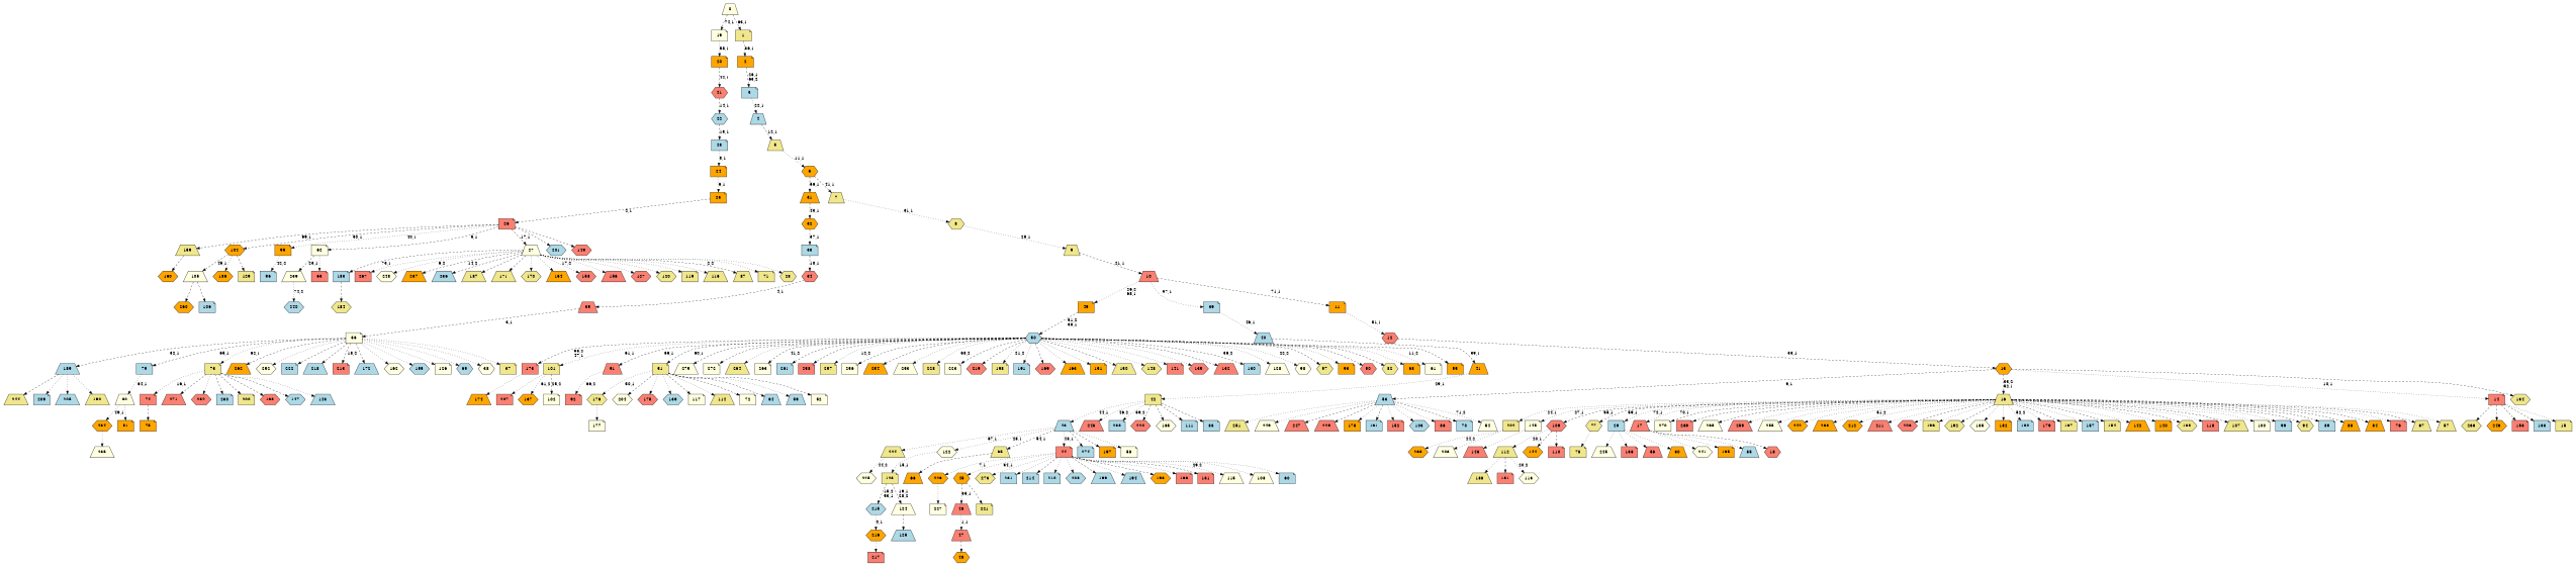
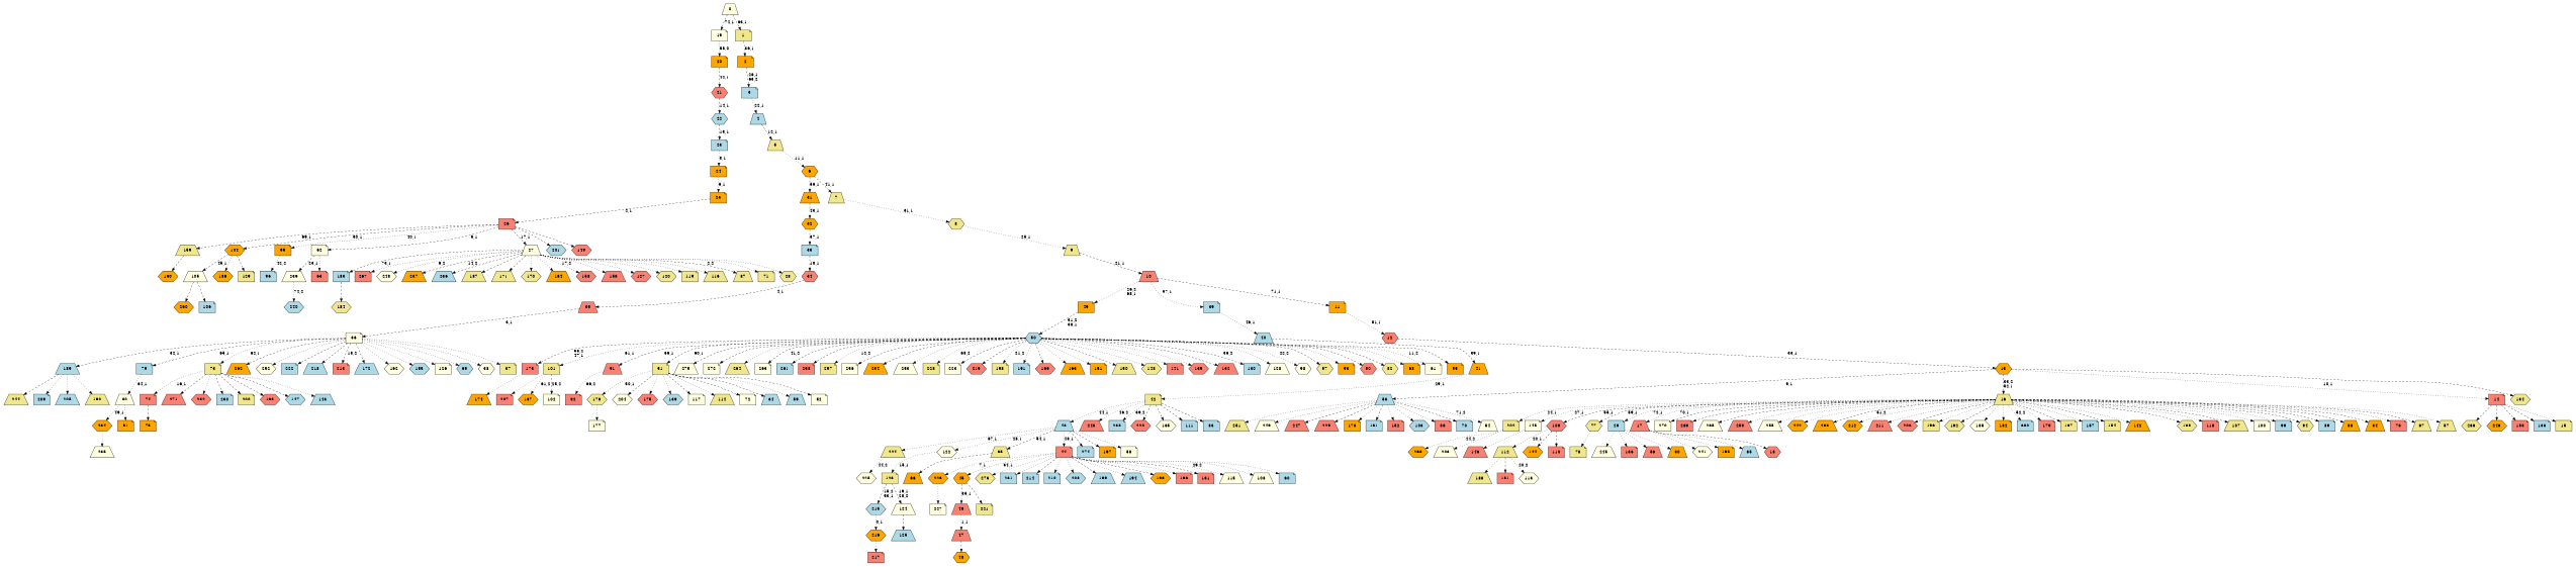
  digraph {
    node [fillcolor=khaki shape=note style=filled]
    edge [style=dotted]
    239 [fillcolor=lightyellow shape=trapezium]
    240 [fillcolor=lightblue shape=hexagon]
    234 [fillcolor=orange shape=hexagon]
    235 [fillcolor=lightyellow shape=trapezium]
    226 [fillcolor=orange shape=hexagon]
    227 [fillcolor=lightyellow]
    224 [shape=trapezium]
    225 [fillcolor=lightyellow shape=hexagon]
    216 [fillcolor=orange shape=hexagon]
    217 [fillcolor=salmon]
    215 [fillcolor=lightblue shape=hexagon]
    268 [fillcolor=orange shape=hexagon]
    202
    203 [fillcolor=lightyellow shape=trapezium]
    189 [fillcolor=lightblue shape=trapezium]
    244 [shape=trapezium]
    209 [fillcolor=lightblue]
    205 [fillcolor=lightblue shape=trapezium]
    190 [shape=trapezium]
    183 [fillcolor=lightblue]
    184 [shape=hexagon]
    176 [shape=hexagon]
    177 [fillcolor=lightyellow]
    173 [fillcolor=salmon]
    174 [fillcolor=orange shape=trapezium]
    159 [shape=trapezium]
    160 [fillcolor=orange shape=hexagon]
    145 [fillcolor=lightyellow]
    146 [fillcolor=salmon shape=trapezium]
    124 [fillcolor=lightyellow shape=trapezium]
    125 [fillcolor=lightblue shape=trapezium]
    123
    122 [fillcolor=lightyellow shape=hexagon]
    112 [shape=trapezium]
    188 [shape=trapezium]
    181 [fillcolor=salmon]
    113 [fillcolor=lightyellow shape=hexagon]
    109 [fillcolor=salmon shape=hexagon]
    144 [fillcolor=orange shape=hexagon]
    110 [fillcolor=salmon]
    105 [fillcolor=lightyellow shape=trapezium]
    260 [fillcolor=orange shape=hexagon]
    106 [fillcolor=lightblue]
    104 [fillcolor=orange shape=hexagon]
    186 [fillcolor=orange shape=hexagon]
    129
    207 [fillcolor=salmon]
    101
    137 [fillcolor=orange shape=hexagon]
    102 [fillcolor=lightyellow]
    95 [fillcolor=orange]
    96 [fillcolor=lightblue]
    91 [fillcolor=salmon shape=trapezium]
    92 [fillcolor=salmon]
    80 [fillcolor=lightyellow shape=trapezium]
    81 [fillcolor=orange]
    79 [fillcolor=lightblue]
    77 [shape=hexagon]
    78
    74 [fillcolor=salmon]
    75 [fillcolor=orange]
    73
    271 [fillcolor=salmon shape=trapezium]
    232 [fillcolor=salmon shape=hexagon]
    230 [fillcolor=lightblue]
    200
    168 [fillcolor=salmon shape=hexagon]
    147 [fillcolor=lightblue shape=hexagon]
    143 [fillcolor=lightblue shape=trapezium]
    65 [shape=trapezium]
    66 [fillcolor=orange shape=trapezium]
    62 [fillcolor=lightyellow]
    63 [fillcolor=salmon]
    53 [fillcolor=lightblue shape=trapezium]
    251 [shape=trapezium]
    249 [fillcolor=lightyellow shape=trapezium]
    247 [fillcolor=salmon shape=trapezium]
    229 [fillcolor=salmon shape=trapezium]
    178 [fillcolor=orange]
    161 [fillcolor=lightblue]
    152 [fillcolor=salmon]
    103 [fillcolor=lightblue shape=hexagon]
    86 [fillcolor=salmon]
    70 [fillcolor=lightblue]
    54 [fillcolor=lightyellow shape=trapezium]
    51
    204 [fillcolor=lightyellow shape=hexagon]
    175 [fillcolor=salmon shape=hexagon]
    139 [fillcolor=lightblue shape=hexagon]
    117 [fillcolor=lightyellow]
    114 [shape=trapezium]
    72 [fillcolor=lightyellow]
    64 [fillcolor=lightblue shape=trapezium]
    59 [fillcolor=lightblue shape=trapezium]
    52 [fillcolor=lightyellow]
    50 [fillcolor=lightblue shape=hexagon]
    275 [fillcolor=lightyellow shape=trapezium]
    272 [fillcolor=lightyellow]
    264 [shape=trapezium]
    263 [fillcolor=lightyellow]
    261 [fillcolor=lightblue]
    258 [fillcolor=salmon]
    257
    256 [fillcolor=lightyellow]
    254 [fillcolor=orange shape=trapezium]
    253 [fillcolor=lightyellow shape=trapezium]
    228
    223 [fillcolor=lightyellow]
    219 [fillcolor=salmon shape=hexagon]
    198
    191 [fillcolor=lightblue]
    169 [fillcolor=salmon shape=hexagon]
    163 [fillcolor=orange shape=trapezium]
    151 [fillcolor=orange]
    150 [shape=trapezium]
    148 [shape=hexagon]
    141 [fillcolor=salmon]
    135 [fillcolor=salmon shape=hexagon]
    132 [fillcolor=salmon shape=trapezium]
    130 [fillcolor=lightblue]
    128 [fillcolor=lightyellow shape=trapezium]
    98 [fillcolor=lightyellow shape=hexagon]
    97 [shape=hexagon]
    93 [fillcolor=orange]
    90 [fillcolor=salmon shape=hexagon]
    82 [shape=hexagon]
    68 [fillcolor=orange]
    61 [fillcolor=lightyellow]
    55 [fillcolor=orange]
    49 [fillcolor=orange]
    47 [fillcolor=salmon shape=trapezium]
    48 [fillcolor=orange shape=hexagon]
    46 [fillcolor=salmon shape=trapezium]
    45 [fillcolor=orange shape=hexagon]
    221
    44 [fillcolor=salmon]
    273 [shape=hexagon]
    231 [fillcolor=lightblue]
    214 [fillcolor=lightblue]
    210 [fillcolor=lightblue]
    208 [fillcolor=lightblue shape=hexagon]
    199 [fillcolor=lightblue shape=trapezium]
    194 [fillcolor=lightblue shape=trapezium]
    193 [fillcolor=orange shape=hexagon]
    166 [fillcolor=salmon]
    131 [fillcolor=salmon]
    115 [fillcolor=lightyellow shape=trapezium]
    108 [fillcolor=lightyellow shape=trapezium]
    60 [fillcolor=lightblue]
    43 [fillcolor=lightblue shape=trapezium]
    274 [fillcolor=lightblue]
    197 [fillcolor=orange]
    58 [fillcolor=lightyellow]
    42
    243 [fillcolor=salmon shape=trapezium]
    238 [fillcolor=lightblue]
    220 [fillcolor=salmon shape=hexagon]
    165 [fillcolor=lightyellow shape=hexagon]
    111 [fillcolor=lightblue]
    83 [fillcolor=lightblue]
    41 [fillcolor=orange shape=trapezium]
    40 [fillcolor=lightblue shape=trapezium]
    39 [fillcolor=lightblue]
    36 [fillcolor=lightyellow]
    262 [fillcolor=orange shape=trapezium]
    252 [fillcolor=lightyellow shape=hexagon]
    222 [fillcolor=lightblue]
    218 [fillcolor=lightblue shape=trapezium]
    213 [fillcolor=salmon]
    172 [fillcolor=lightblue shape=trapezium]
    162 [fillcolor=lightyellow shape=hexagon]
    155 [fillcolor=lightblue shape=hexagon]
    126 [fillcolor=lightyellow]
    69 [fillcolor=lightblue shape=hexagon]
    38 [fillcolor=lightyellow shape=hexagon]
    37
    35 [fillcolor=salmon shape=trapezium]
    34 [fillcolor=salmon shape=hexagon]
    33 [fillcolor=lightblue]
    32 [fillcolor=orange shape=hexagon]
    31 [fillcolor=orange shape=trapezium]
    29 [fillcolor=lightblue]
    245 [fillcolor=lightyellow shape=trapezium]
    136 [fillcolor=salmon]
    56 [fillcolor=salmon shape=trapezium]
    30 [fillcolor=orange shape=trapezium]
    27 [fillcolor=lightyellow shape=trapezium]
    267 [fillcolor=salmon]
    248 [fillcolor=lightyellow shape=hexagon]
    237 [fillcolor=orange shape=trapezium]
    236 [fillcolor=lightblue shape=trapezium]
    187 [shape=trapezium]
    171 [shape=trapezium]
    170 [shape=hexagon]
    164 [fillcolor=orange shape=trapezium]
    158 [fillcolor=salmon shape=hexagon]
    156 [fillcolor=salmon shape=trapezium]
    127 [fillcolor=salmon shape=hexagon]
    120 [shape=hexagon]
    119
    116 [shape=trapezium]
    87 [shape=trapezium]
    71
    28 [shape=hexagon]
    26 [fillcolor=salmon]
    201 [fillcolor=lightblue shape=hexagon]
    149 [fillcolor=salmon shape=hexagon]
    25 [fillcolor=orange]
    24 [fillcolor=orange]
    23 [fillcolor=lightblue]
    22 [fillcolor=lightblue shape=hexagon]
    21 [fillcolor=salmon shape=hexagon]
    20 [fillcolor=orange]
    19 [fillcolor=lightyellow]
    17 [fillcolor=salmon shape=trapezium]
    241 [fillcolor=lightyellow shape=hexagon]
    195 [fillcolor=orange]
    85 [fillcolor=lightblue shape=trapezium]
    18 [fillcolor=salmon shape=hexagon]
    16 [shape=trapezium]
    270 [fillcolor=lightyellow]
    269 [fillcolor=salmon]
    265 [fillcolor=lightyellow shape=trapezium]
    259 [fillcolor=salmon shape=trapezium]
    255 [fillcolor=lightyellow shape=trapezium]
    242 [fillcolor=orange shape=hexagon]
    233 [fillcolor=orange shape=trapezium]
    212 [fillcolor=orange shape=hexagon]
    211 [fillcolor=salmon shape=trapezium]
    206 [fillcolor=salmon shape=hexagon]
    196
    192 [shape=hexagon]
    185 [fillcolor=lightyellow shape=hexagon]
    182 [fillcolor=orange]
-   180 [fillcolor=lightblue]
+   180 [fillcolor=lightblue label=680]
    179 [fillcolor=salmon]
    167
    157 [fillcolor=lightblue]
    154
    142 [fillcolor=orange shape=trapezium]
-   140 [fillcolor=orange]
    138 [shape=hexagon]
    118 [fillcolor=salmon]
    107 [shape=trapezium]
    100 [fillcolor=lightyellow]
    99 [fillcolor=lightblue]
    94 [shape=hexagon]
    89 [fillcolor=lightblue]
    88 [fillcolor=orange shape=trapezium]
    84 [fillcolor=orange shape=trapezium]
    76 [fillcolor=salmon]
    67 [shape=trapezium]
    57 [shape=trapezium]
    14 [fillcolor=salmon]
    266 [shape=hexagon]
    246 [fillcolor=orange shape=hexagon]
    153 [fillcolor=salmon]
    133 [fillcolor=lightblue]
    15
    13 [fillcolor=orange shape=hexagon]
    134 [shape=hexagon]
    12 [fillcolor=salmon shape=hexagon]
    11 [fillcolor=orange]
    10 [fillcolor=salmon shape=trapezium]
    9 [shape=trapezium]
    8 [shape=hexagon]
    7 [shape=trapezium]
    6 [fillcolor=orange shape=hexagon]
    5 [shape=trapezium]
    4 [fillcolor=lightblue shape=trapezium]
    3 [fillcolor=lightblue]
    2 [fillcolor=orange]
    1
    0 [fillcolor=lightyellow shape=trapezium]
    239 -> 240 [label="74,2"]
    234 -> 235
    226 -> 227
    224 -> 225 [label="44,2"]
    216 -> 217
    215 -> 216 [label="0,1"]
    202 -> 268 [label="24,2"]
    202 -> 203
    189 -> 244 [style=dashed]
    189 -> 209
    189 -> 205
    189 -> 190
    183 -> 184 [style=dashed]
    176 -> 177
    173 -> 174
    159 -> 160 [style=dashed]
    145 -> 146
    124 -> 125 [style=dashed]
    123 -> 215 [label="15,2\n53,1" style=dashed]
    123 -> 124 [label="19,1\n28,2" style=dashed]
    122 -> 123 [label="15,1"]
    112 -> 188
    112 -> 181 [style=dashed]
    112 -> 113 [label="20,2"]
    109 -> 112 [label="20,1"]
    109 -> 144 [style=dashed]
    109 -> 110 [style=dashed]
    105 -> 260 [style=dashed]
    105 -> 106 [style=dashed]
    104 -> 105 [label="45,1" style=dashed]
    104 -> 186
    104 -> 129 [style=dashed]
    101 -> 207
    101 -> 137 [label="61,2"]
    101 -> 102 [label="25,2" style=dashed]
    95 -> 96 [label="42,2"]
    91 -> 92 [label="66,2"]
    80 -> 234 [label="49,1"]
    80 -> 81
    79 -> 80 [label="64,1"]
    77 -> 78
    74 -> 75 [style=dashed]
    73 -> 74 [label="16,1"]
    73 -> 271 [style=dashed]
    73 -> 232
    73 -> 230 [style=dashed]
    73 -> 200 [style=dashed]
    73 -> 168 [style=dashed]
    73 -> 147 [style=dashed]
    73 -> 143
    65 -> 66 [style=dashed]
    62 -> 239 [label="23,1" style=dashed]
    62 -> 63
    53 -> 251
    53 -> 249
    53 -> 247 [style=dashed]
    53 -> 229 [style=dashed]
    53 -> 178
    53 -> 161 [style=dashed]
    53 -> 152
    53 -> 103
    53 -> 86
    53 -> 70 [style=dashed]
    53 -> 54 [label="71,2"]
    51 -> 176 [label="50,1"]
    51 -> 204 [style=dashed]
    51 -> 175
    51 -> 139
    51 -> 117 [style=dashed]
    51 -> 114
    51 -> 72 [style=dashed]
    51 -> 64 [style=dashed]
    51 -> 59
    51 -> 52 [style=dashed]
    50 -> 173 [label="38,2\n47,1" style=dashed]
    50 -> 101 [label="61,1"]
    50 -> 91 [label="66,1" style=dashed]
    50 -> 51 [label="60,1" style=dashed]
    50 -> 275 [style=dashed]
    50 -> 272 [style=dashed]
    50 -> 264
    50 -> 263 [label="41,2" style=dashed]
    50 -> 261 [style=dashed]
    50 -> 258 [style=dashed]
    50 -> 257 [label="12,2"]
    50 -> 256 [style=dashed]
    50 -> 254 [style=dashed]
    50 -> 253
    50 -> 228 [label="68,2"]
    50 -> 223 [style=dashed]
    50 -> 219 [style=dashed]
    50 -> 198 [label="21,2"]
    50 -> 191
    50 -> 169 [style=dashed]
    50 -> 163
    50 -> 151
    50 -> 150 [style=dashed]
    50 -> 148
    50 -> 141
    50 -> 135
    50 -> 132 [style=dashed]
    50 -> 130 [label="36,2" style=dashed]
    50 -> 128
    50 -> 98 [label="22,2"]
    50 -> 97 [style=dashed]
    50 -> 93
    50 -> 90 [style=dashed]
    50 -> 82 [style=dashed]
    50 -> 68
    50 -> 61 [label="11,2"]
    50 -> 55 [style=dashed]
    49 -> 50 [label="31,2\n38,1" style=dashed]
    47 -> 48 [style=dashed]
    46 -> 47 [label="1,1"]
    45 -> 46 [label="35,1" style=dashed]
    45 -> 221 [style=dashed]
    44 -> 226 [label="7,1"]
    44 -> 45 [label="34,1"]
    44 -> 273
    44 -> 231
    44 -> 214 [style=dashed]
    44 -> 210
    44 -> 208
    44 -> 199 [style=dashed]
    44 -> 194
    44 -> 193 [style=dashed]
    44 -> 166
    44 -> 131 [style=dashed]
    44 -> 115 [label="29,2"]
    44 -> 108
    44 -> 60
    43 -> 224 [label="67,1"]
    43 -> 122 [label="28,1"]
    43 -> 65 [label="54,1" style=dashed]
    43 -> 44 [label="48,1"]
    43 -> 274 [style=dashed]
    43 -> 197 [style=dashed]
    43 -> 58
    42 -> 43 [label="44,1"]
    42 -> 243 [label="46,2"]
    42 -> 238 [label="39,2"]
    42 -> 220 [style=dashed]
    42 -> 165 [style=dashed]
    42 -> 111 [style=dashed]
    42 -> 83 [style=dashed]
    41 -> 42 [label="29,1"]
    40 -> 41 [label="39,1" style=dashed]
    39 -> 40 [label="46,1"]
    36 -> 189 [label="32,1" style=dashed]
    36 -> 79 [label="65,1" style=dashed]
    36 -> 73 [label="62,1"]
    36 -> 262 [style=dashed]
    36 -> 252
    36 -> 222 [style=dashed]
    36 -> 218 [style=dashed]
    36 -> 213 [label="18,2" style=dashed]
    36 -> 172 [style=dashed]
    36 -> 162
    36 -> 155
    36 -> 126
    36 -> 69
    36 -> 38
    36 -> 37
    35 -> 36 [label="3,1" style=dashed]
    34 -> 35 [label="4,1" style=dashed]
    33 -> 34 [label="18,1" style=dashed]
    32 -> 33 [label="37,1" style=dashed]
    31 -> 32 [label="43,1" style=dashed]
    29 -> 245
    29 -> 136
    29 -> 56
    29 -> 30
    27 -> 183 [label="73,1" style=dashed]
    27 -> 267
    27 -> 248 [label="6,2"]
    27 -> 237 [label="14,2" style=dashed]
    27 -> 236 [style=dashed]
    27 -> 187 [style=dashed]
    27 -> 171 [style=dashed]
    27 -> 170
    27 -> 164
    27 -> 158 [label="17,2"]
    27 -> 156
    27 -> 127
    27 -> 120
    27 -> 119
    27 -> 116
    27 -> 87 [label="2,2" style=dashed]
    27 -> 71
    27 -> 28
    26 -> 159 [label="69,1" style=dashed]
    26 -> 104 [label="30,1" style=dashed]
    26 -> 95 [label="40,1"]
    26 -> 62 [label="5,1" style=dashed]
    26 -> 27 [label="17,1" style=dashed]
    26 -> 201 [style=dashed]
    26 -> 149 [style=dashed]
    25 -> 26 [label="2,1" style=dashed]
    24 -> 25 [label="6,1"]
    23 -> 24 [label="8,1"]
    22 -> 23 [label="13,1" style=dashed]
    21 -> 22 [label="14,1" style=dashed]
    20 -> 21 [label="42,1" style=dashed]
-   19 -> 20 [label="58,1"]
+   19 -> 20 [label="58,0"]
    17 -> 241
    17 -> 195
    17 -> 85
    17 -> 18 [style=dashed]
    16 -> 202 [label="24,1"]
    16 -> 145 [label="27,1"]
    16 -> 109 [label="55,1" style=dashed]
    16 -> 77 [label="59,1" style=dashed]
    16 -> 29 [label="72,1"]
    16 -> 17 [label="70,1"]
    16 -> 270 [style=dashed]
    16 -> 269 [style=dashed]
    16 -> 265 [style=dashed]
    16 -> 259
    16 -> 255
    16 -> 242
-   16 -> 233 [label="51,2"]
+   16 -> 233 [label="51,2" style=dashed]
    16 -> 212
    16 -> 211
    16 -> 206 [style=dashed]
    16 -> 196
    16 -> 192 [style=dashed]
    16 -> 185
    16 -> 182
    16 -> 180 [label="52,2"]
    16 -> 179
    16 -> 167 [style=dashed]
    16 -> 157
    16 -> 154 [style=dashed]
    16 -> 142
-   16 -> 140
    16 -> 138 [style=dashed]
    16 -> 118
    16 -> 107 [style=dashed]
    16 -> 100
    16 -> 99
    16 -> 94 [style=dashed]
    16 -> 89 [style=dashed]
    16 -> 88 [style=dashed]
    16 -> 84 [style=dashed]
    16 -> 76
    16 -> 67 [style=dashed]
    16 -> 57
    14 -> 266 [style=dashed]
    14 -> 246 [style=dashed]
    14 -> 153 [style=dashed]
    14 -> 133 [style=dashed]
    14 -> 15
    13 -> 53 [label="9,1" style=dashed]
    13 -> 16 [label="33,2\n52,1" style=dashed]
    13 -> 14 [label="10,1"]
    13 -> 134 [style=dashed]
    12 -> 13 [label="33,1" style=dashed]
    11 -> 12 [label="51,1"]
    10 -> 49 [label="26,2\n68,1"]
    10 -> 39 [label="57,1"]
    10 -> 11 [label="71,1" style=dashed]
    9 -> 10 [label="21,1" style=dashed]
    8 -> 9 [label="25,1"]
    7 -> 8 [label="31,1"]
    6 -> 31 [label="56,1" style=dashed]
    6 -> 7 [label="41,1" style=dashed]
    5 -> 6 [label="11,1"]
    4 -> 5 [label="12,1" style=dashed]
    3 -> 4 [label="22,1"]
    2 -> 3 [label="26,1\n63,2" style=dashed]
    1 -> 2 [label="36,1" style=dashed]
    0 -> 19 [label="74,1" style=dashed]
    0 -> 1 [label="63,1" style=dashed]
  }
